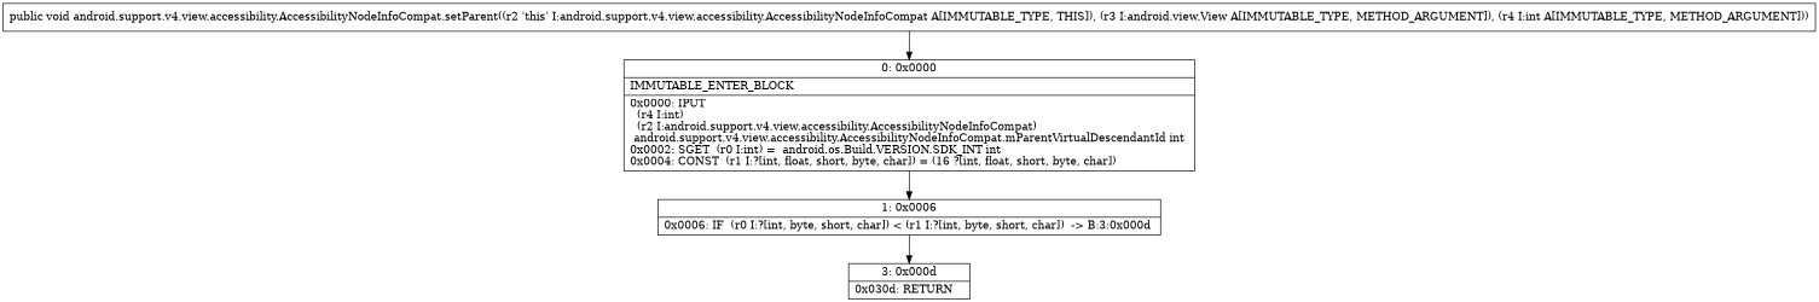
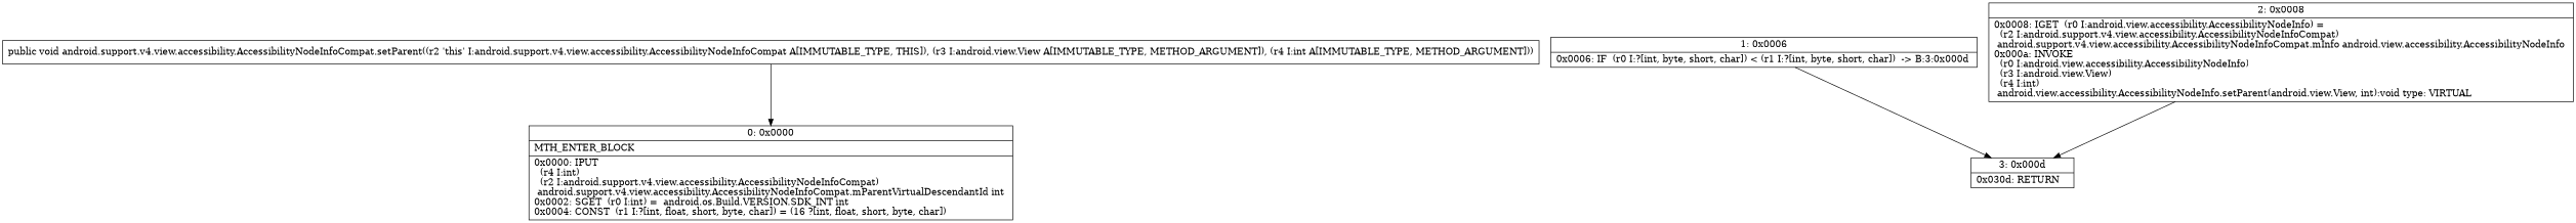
  digraph {
    node [shape=record]
-   n1 [label="{0\:\ 0x0000|IMMUTABLE_ENTER_BLOCK\l|0x0000: IPUT  \l  (r4 I:int)\l  (r2 I:android.support.v4.view.accessibility.AccessibilityNodeInfoCompat)\l android.support.v4.view.accessibility.AccessibilityNodeInfoCompat.mParentVirtualDescendantId int \l0x0002: SGET  (r0 I:int) =  android.os.Build.VERSION.SDK_INT int \l0x0004: CONST  (r1 I:?[int, float, short, byte, char]) = (16 ?[int, float, short, byte, char]) \l}"]
+   n1 [label="{0\:\ 0x0000|MTH_ENTER_BLOCK\l|0x0000: IPUT  \l  (r4 I:int)\l  (r2 I:android.support.v4.view.accessibility.AccessibilityNodeInfoCompat)\l android.support.v4.view.accessibility.AccessibilityNodeInfoCompat.mParentVirtualDescendantId int \l0x0002: SGET  (r0 I:int) =  android.os.Build.VERSION.SDK_INT int \l0x0004: CONST  (r1 I:?[int, float, short, byte, char]) = (16 ?[int, float, short, byte, char]) \l}"]
    n2 [label="{1\:\ 0x0006|0x0006: IF  (r0 I:?[int, byte, short, char]) \< (r1 I:?[int, byte, short, char])  \-\> B:3:0x000d \l}"]
    n3 [label="{3\:\ 0x000d|0x030d: RETURN   \l}"]
+   n4 [label="{2\:\ 0x0008|0x0008: IGET  (r0 I:android.view.accessibility.AccessibilityNodeInfo) = \l  (r2 I:android.support.v4.view.accessibility.AccessibilityNodeInfoCompat)\l android.support.v4.view.accessibility.AccessibilityNodeInfoCompat.mInfo android.view.accessibility.AccessibilityNodeInfo \l0x000a: INVOKE  \l  (r0 I:android.view.accessibility.AccessibilityNodeInfo)\l  (r3 I:android.view.View)\l  (r4 I:int)\l android.view.accessibility.AccessibilityNodeInfo.setParent(android.view.View, int):void type: VIRTUAL \l}"]
    n5 [label="{public void android.support.v4.view.accessibility.AccessibilityNodeInfoCompat.setParent((r2 'this' I:android.support.v4.view.accessibility.AccessibilityNodeInfoCompat A[IMMUTABLE_TYPE, THIS]), (r3 I:android.view.View A[IMMUTABLE_TYPE, METHOD_ARGUMENT]), (r4 I:int A[IMMUTABLE_TYPE, METHOD_ARGUMENT])) }"]
-   n1 -> n2
    n2 -> n3
+   n4 -> n3
    n5 -> n1
  }
